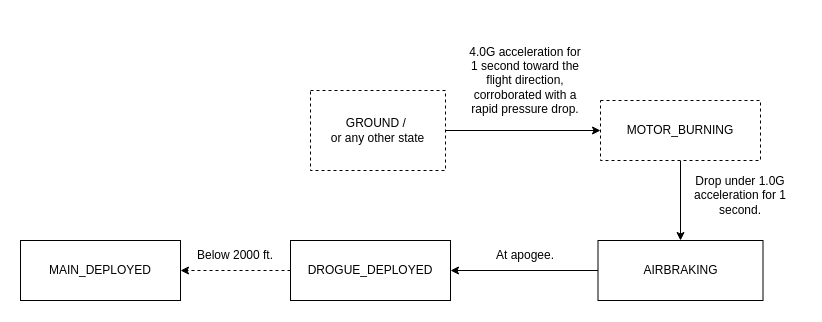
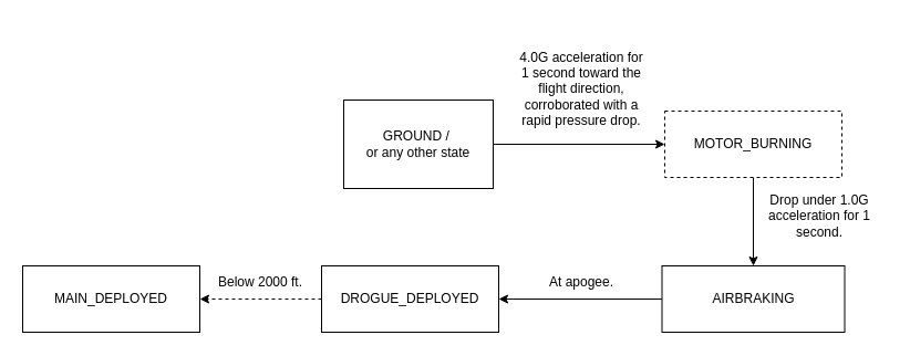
  <mxCell id="0" />
  <mxCell id="1" parent="0" />
  <mxCell id="2" value="" style="edgeStyle=orthogonalEdgeStyle;rounded=0;orthogonalLoop=1;jettySize=auto;html=1;" edge="1" parent="1" source="3" target="5"><mxGeometry relative="1" as="geometry" /></mxCell>
- <mxCell id="3" value="GROUND /&amp;nbsp;&lt;div&gt;or any other state&lt;/div&gt;" style="rounded=0;whiteSpace=wrap;html=1;dashed=1;" vertex="1" parent="1"><mxGeometry x="310" y="90" width="135" height="80" as="geometry" /></mxCell>
+ <mxCell id="3" value="GROUND /&amp;nbsp;&lt;div&gt;or any other state&lt;/div&gt;" style="rounded=0;whiteSpace=wrap;html=1;" vertex="1" parent="1"><mxGeometry x="310" y="90" width="135" height="80" as="geometry" /></mxCell>
  <mxCell id="4" value="" style="edgeStyle=orthogonalEdgeStyle;rounded=0;orthogonalLoop=1;jettySize=auto;html=1;" edge="1" parent="1" source="5" target="9"><mxGeometry relative="1" as="geometry" /></mxCell>
  <mxCell id="5" value="MOTOR_BURNING" style="rounded=0;whiteSpace=wrap;html=1;dashed=1;" vertex="1" parent="1"><mxGeometry x="600" y="100" width="160" height="60" as="geometry" /></mxCell>
  <mxCell id="6" value="4.0G acceleration for 1 second toward the flight direction, corroborated with a rapid pressure drop." style="text;html=1;strokeColor=none;fillColor=none;align=center;verticalAlign=middle;whiteSpace=wrap;overflow=hidden;" vertex="1" parent="1"><mxGeometry x="465" y="20" width="120" height="120" as="geometry" /></mxCell>
  <mxCell id="7" value="Drop under 1.0G acceleration for 1 second." style="text;html=1;strokeColor=none;fillColor=none;align=center;verticalAlign=middle;whiteSpace=wrap;overflow=hidden;" vertex="1" parent="1"><mxGeometry x="680" y="170" width="120" height="50" as="geometry" /></mxCell>
  <mxCell id="8" value="" style="edgeStyle=orthogonalEdgeStyle;rounded=0;orthogonalLoop=1;jettySize=auto;html=1;" edge="1" parent="1" source="9" target="11"><mxGeometry relative="1" as="geometry" /></mxCell>
  <mxCell id="9" value="AIRBRAKING" style="rounded=0;whiteSpace=wrap;html=1;" vertex="1" parent="1"><mxGeometry x="597.5" y="240" width="165" height="60" as="geometry" /></mxCell>
  <mxCell id="10" value="" style="edgeStyle=orthogonalEdgeStyle;rounded=0;orthogonalLoop=1;jettySize=auto;html=1;dashed=1;" edge="1" parent="1" source="11" target="13"><mxGeometry relative="1" as="geometry" /></mxCell>
  <mxCell id="11" value="DROGUE_DEPLOYED" style="rounded=0;whiteSpace=wrap;html=1;" vertex="1" parent="1"><mxGeometry x="290" y="240" width="160" height="60" as="geometry" /></mxCell>
  <mxCell id="12" value="At apogee." style="text;html=1;strokeColor=none;fillColor=none;align=center;verticalAlign=middle;whiteSpace=wrap;overflow=hidden;" vertex="1" parent="1"><mxGeometry x="440" y="210" width="170" height="90" as="geometry" /></mxCell>
  <mxCell id="13" value="MAIN_DEPLOYED" style="rounded=0;whiteSpace=wrap;html=1;" vertex="1" parent="1"><mxGeometry x="20" y="240" width="160" height="60" as="geometry" /></mxCell>
  <mxCell id="14" value="Below 2000 ft." style="text;html=1;strokeColor=none;fillColor=none;align=center;verticalAlign=middle;whiteSpace=wrap;overflow=hidden;" vertex="1" parent="1"><mxGeometry x="150" y="210" width="170" height="90" as="geometry" /></mxCell>
